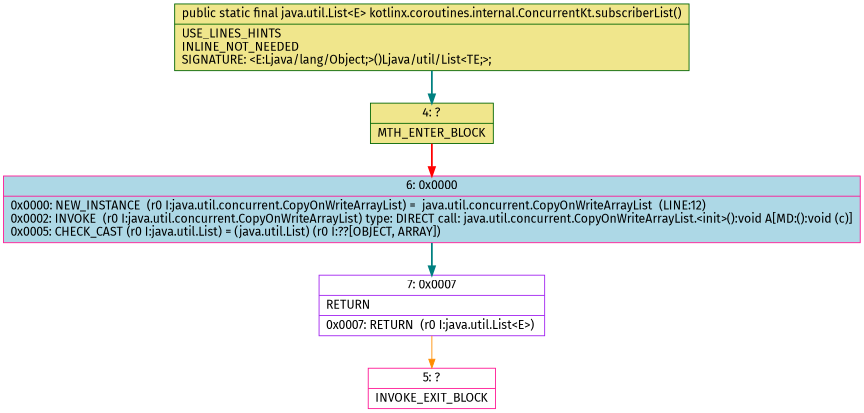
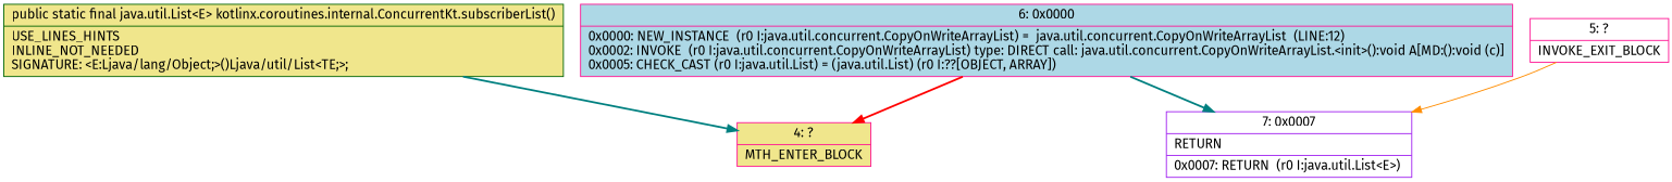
  digraph {
    fontname="Fira Sans"
    node [color=darkgreen fillcolor=khaki fontname="Fira Sans" shape=record style=filled]
    edge [color=teal fontname="Fira Sans" style=bold]
-   n1 [label="{4\:\ ?|MTH_ENTER_BLOCK\l}"]
+   n1 [color=deeppink label="{4\:\ ?|MTH_ENTER_BLOCK\l}"]
    n2 [color=deeppink fillcolor=lightblue label="{6\:\ 0x0000|0x0000: NEW_INSTANCE  (r0 I:java.util.concurrent.CopyOnWriteArrayList) =  java.util.concurrent.CopyOnWriteArrayList  (LINE:12)\l0x0002: INVOKE  (r0 I:java.util.concurrent.CopyOnWriteArrayList) type: DIRECT call: java.util.concurrent.CopyOnWriteArrayList.\<init\>():void A[MD:():void (c)]\l0x0005: CHECK_CAST (r0 I:java.util.List) = (java.util.List) (r0 I:??[OBJECT, ARRAY]) \l}"]
    n3 [color=purple fillcolor=white label="{7\:\ 0x0007|RETURN\l|0x0007: RETURN  (r0 I:java.util.List\<E\>) \l}"]
    n4 [color=deeppink fillcolor=white label="{5\:\ ?|INVOKE_EXIT_BLOCK\l}"]
    n5 [label="{public static final java.util.List\<E\> kotlinx.coroutines.internal.ConcurrentKt.subscriberList()  | USE_LINES_HINTS\lINLINE_NOT_NEEDED\lSIGNATURE: \<E:Ljava\/lang\/Object;\>()Ljava\/util\/List\<TE;\>;\l}"]
-   n1 -> n2 [color=red]
+   n2 -> n1 [color=red]
    n2 -> n3
-   n3 -> n4 [color=darkorange style=solid]
+   n4 -> n3 [color=darkorange style=solid]
    n5 -> n1
  }
